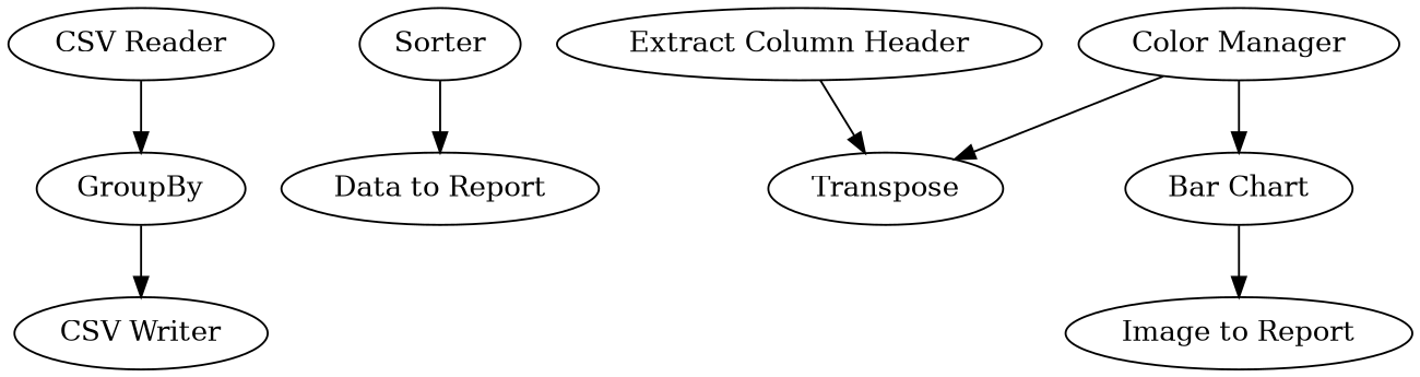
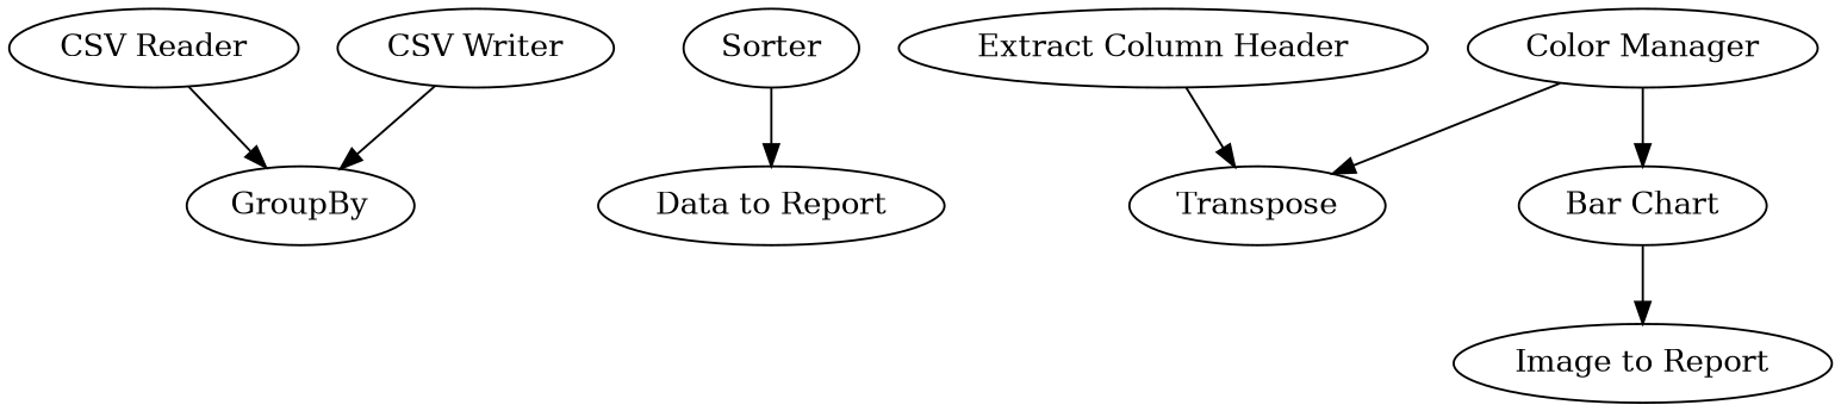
  digraph {
    rankdir=TB
    n1 [label="CSV Reader"]
    n2 [label=GroupBy]
    n3 [label="CSV Writer"]
    n4 [label=Sorter]
    n5 [label="Data to Report"]
    n6 [label="Extract Column Header"]
    n7 [label=Transpose]
    n8 [label="Color Manager"]
    n9 [label="Bar Chart"]
    n10 [label="Image to Report"]
    n1 -> n2
-   n2 -> n3
+   n3 -> n2
    n4 -> n5
    n6 -> n7
    n8 -> n7
    n8 -> n9
    n9 -> n10
  }
